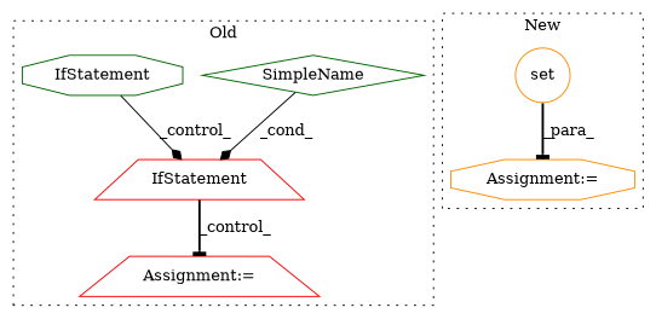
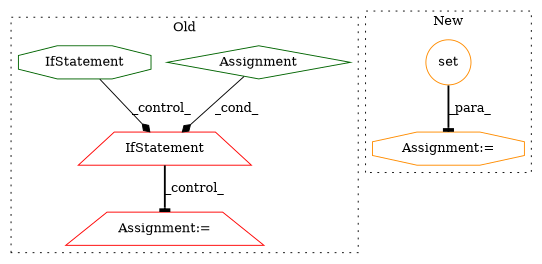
  digraph {
    node [a=25 l="4,2" shape=trapezium color=red]
    edge [style=bold arrowhead=tee]
    n1 [label=IfStatement s="5330,5398"]
    n2 [a=7 l=60 label="Assignment:=" s=5900]
-   n3 [a=42 label=SimpleName shape=diamond color=darkgreen l=""]
+   n3 [a=42 label=Assignment shape=diamond color=darkgreen l=""]
    n4 [label=IfStatement s="5294,5318" shape=octagon color=darkgreen]
    n5 [a=32 l="4,1" label=set s="6520,6553" shape=circle color=darkorange]
    n6 [a=7 l=1 label="Assignment:=" s=6519 shape=octagon color=darkorange]
    subgraph cluster_1 {
      label=Old
      style=dotted
      n1
      n2
      n3
      n4
    }
    subgraph cluster_2 {
      label=New
      style=dotted
      n5
      n6
    }
    n1 -> n2 [label=_control_]
    n3 -> n1 [label=_cond_ style=solid arrowhead=diamond]
    n4 -> n1 [label=_control_ style=solid arrowhead=diamond]
    n5 -> n6 [label=_para_]
  }
